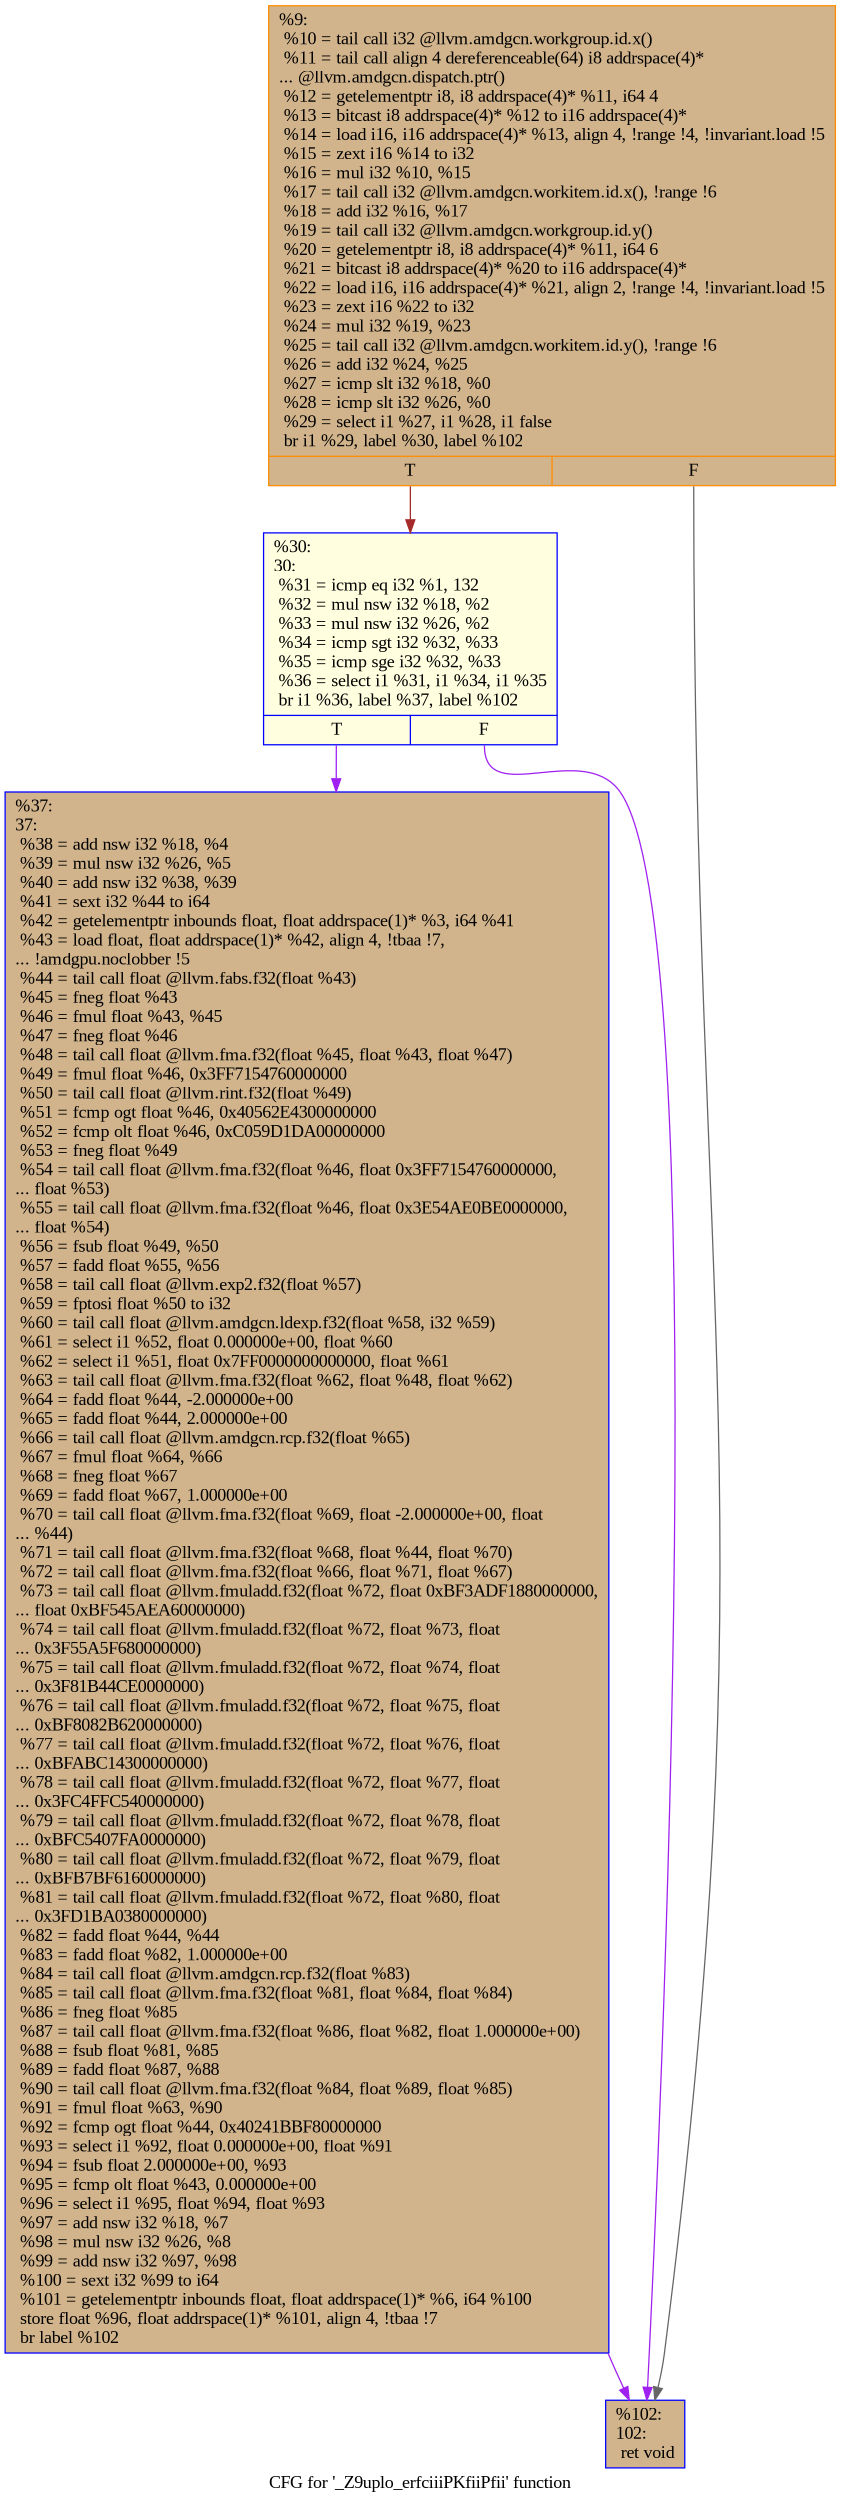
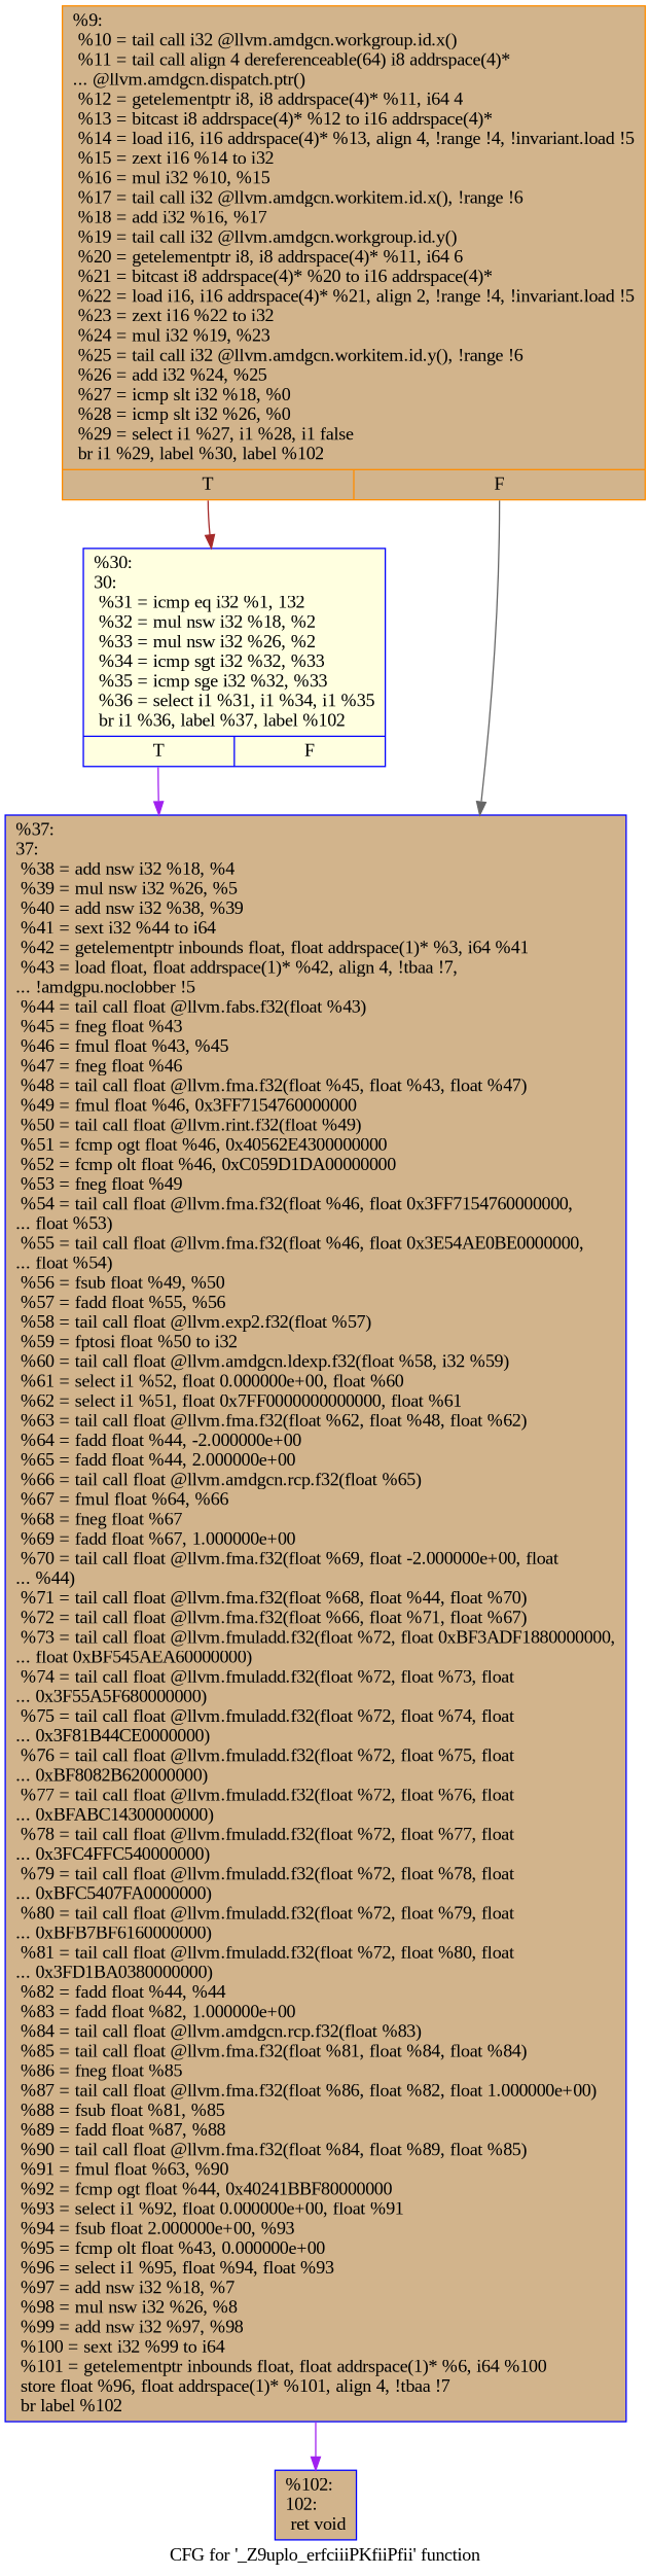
  digraph {
    fontname="Liberation Serif"
    label="CFG for '_Z9uplo_erfciiiPKfiiPfii' function"
    node [color=blue fillcolor=tan fontname="Liberation Serif" shape=record style=filled]
    edge [color=purple fontname="Liberation Serif" tailport=s0]
    n1 [color=darkorange label="{%9:\l  %10 = tail call i32 @llvm.amdgcn.workgroup.id.x()\l  %11 = tail call align 4 dereferenceable(64) i8 addrspace(4)*\l... @llvm.amdgcn.dispatch.ptr()\l  %12 = getelementptr i8, i8 addrspace(4)* %11, i64 4\l  %13 = bitcast i8 addrspace(4)* %12 to i16 addrspace(4)*\l  %14 = load i16, i16 addrspace(4)* %13, align 4, !range !4, !invariant.load !5\l  %15 = zext i16 %14 to i32\l  %16 = mul i32 %10, %15\l  %17 = tail call i32 @llvm.amdgcn.workitem.id.x(), !range !6\l  %18 = add i32 %16, %17\l  %19 = tail call i32 @llvm.amdgcn.workgroup.id.y()\l  %20 = getelementptr i8, i8 addrspace(4)* %11, i64 6\l  %21 = bitcast i8 addrspace(4)* %20 to i16 addrspace(4)*\l  %22 = load i16, i16 addrspace(4)* %21, align 2, !range !4, !invariant.load !5\l  %23 = zext i16 %22 to i32\l  %24 = mul i32 %19, %23\l  %25 = tail call i32 @llvm.amdgcn.workitem.id.y(), !range !6\l  %26 = add i32 %24, %25\l  %27 = icmp slt i32 %18, %0\l  %28 = icmp slt i32 %26, %0\l  %29 = select i1 %27, i1 %28, i1 false\l  br i1 %29, label %30, label %102\l|{<s0>T|<s1>F}}"]
    n2 [fillcolor=lightyellow label="{%30:\l30:                                               \l  %31 = icmp eq i32 %1, 132\l  %32 = mul nsw i32 %18, %2\l  %33 = mul nsw i32 %26, %2\l  %34 = icmp sgt i32 %32, %33\l  %35 = icmp sge i32 %32, %33\l  %36 = select i1 %31, i1 %34, i1 %35\l  br i1 %36, label %37, label %102\l|{<s0>T|<s1>F}}"]
    n3 [label="{%102:\l102:                                              \l  ret void\l}"]
    n4 [label="{%37:\l37:                                               \l  %38 = add nsw i32 %18, %4\l  %39 = mul nsw i32 %26, %5\l  %40 = add nsw i32 %38, %39\l  %41 = sext i32 %44 to i64\l  %42 = getelementptr inbounds float, float addrspace(1)* %3, i64 %41\l  %43 = load float, float addrspace(1)* %42, align 4, !tbaa !7,\l... !amdgpu.noclobber !5\l  %44 = tail call float @llvm.fabs.f32(float %43)\l  %45 = fneg float %43\l  %46 = fmul float %43, %45\l  %47 = fneg float %46\l  %48 = tail call float @llvm.fma.f32(float %45, float %43, float %47)\l  %49 = fmul float %46, 0x3FF7154760000000\l  %50 = tail call float @llvm.rint.f32(float %49)\l  %51 = fcmp ogt float %46, 0x40562E4300000000\l  %52 = fcmp olt float %46, 0xC059D1DA00000000\l  %53 = fneg float %49\l  %54 = tail call float @llvm.fma.f32(float %46, float 0x3FF7154760000000,\l... float %53)\l  %55 = tail call float @llvm.fma.f32(float %46, float 0x3E54AE0BE0000000,\l... float %54)\l  %56 = fsub float %49, %50\l  %57 = fadd float %55, %56\l  %58 = tail call float @llvm.exp2.f32(float %57)\l  %59 = fptosi float %50 to i32\l  %60 = tail call float @llvm.amdgcn.ldexp.f32(float %58, i32 %59)\l  %61 = select i1 %52, float 0.000000e+00, float %60\l  %62 = select i1 %51, float 0x7FF0000000000000, float %61\l  %63 = tail call float @llvm.fma.f32(float %62, float %48, float %62)\l  %64 = fadd float %44, -2.000000e+00\l  %65 = fadd float %44, 2.000000e+00\l  %66 = tail call float @llvm.amdgcn.rcp.f32(float %65)\l  %67 = fmul float %64, %66\l  %68 = fneg float %67\l  %69 = fadd float %67, 1.000000e+00\l  %70 = tail call float @llvm.fma.f32(float %69, float -2.000000e+00, float\l... %44)\l  %71 = tail call float @llvm.fma.f32(float %68, float %44, float %70)\l  %72 = tail call float @llvm.fma.f32(float %66, float %71, float %67)\l  %73 = tail call float @llvm.fmuladd.f32(float %72, float 0xBF3ADF1880000000,\l... float 0xBF545AEA60000000)\l  %74 = tail call float @llvm.fmuladd.f32(float %72, float %73, float\l... 0x3F55A5F680000000)\l  %75 = tail call float @llvm.fmuladd.f32(float %72, float %74, float\l... 0x3F81B44CE0000000)\l  %76 = tail call float @llvm.fmuladd.f32(float %72, float %75, float\l... 0xBF8082B620000000)\l  %77 = tail call float @llvm.fmuladd.f32(float %72, float %76, float\l... 0xBFABC14300000000)\l  %78 = tail call float @llvm.fmuladd.f32(float %72, float %77, float\l... 0x3FC4FFC540000000)\l  %79 = tail call float @llvm.fmuladd.f32(float %72, float %78, float\l... 0xBFC5407FA0000000)\l  %80 = tail call float @llvm.fmuladd.f32(float %72, float %79, float\l... 0xBFB7BF6160000000)\l  %81 = tail call float @llvm.fmuladd.f32(float %72, float %80, float\l... 0x3FD1BA0380000000)\l  %82 = fadd float %44, %44\l  %83 = fadd float %82, 1.000000e+00\l  %84 = tail call float @llvm.amdgcn.rcp.f32(float %83)\l  %85 = tail call float @llvm.fma.f32(float %81, float %84, float %84)\l  %86 = fneg float %85\l  %87 = tail call float @llvm.fma.f32(float %86, float %82, float 1.000000e+00)\l  %88 = fsub float %81, %85\l  %89 = fadd float %87, %88\l  %90 = tail call float @llvm.fma.f32(float %84, float %89, float %85)\l  %91 = fmul float %63, %90\l  %92 = fcmp ogt float %44, 0x40241BBF80000000\l  %93 = select i1 %92, float 0.000000e+00, float %91\l  %94 = fsub float 2.000000e+00, %93\l  %95 = fcmp olt float %43, 0.000000e+00\l  %96 = select i1 %95, float %94, float %93\l  %97 = add nsw i32 %18, %7\l  %98 = mul nsw i32 %26, %8\l  %99 = add nsw i32 %97, %98\l  %100 = sext i32 %99 to i64\l  %101 = getelementptr inbounds float, float addrspace(1)* %6, i64 %100\l  store float %96, float addrspace(1)* %101, align 4, !tbaa !7\l  br label %102\l}"]
    n1 -> n2 [color=brown]
-   n1 -> n3 [color=gray40 tailport=s1]
-   n2 -> n3 [tailport=s1]
+   n1 -> n4 [color=gray40 tailport=s1]
    n2 -> n4
    n4 -> n3
  }
